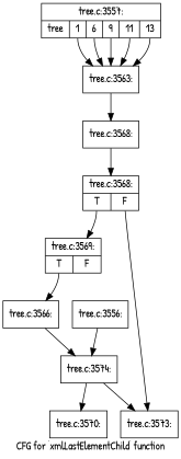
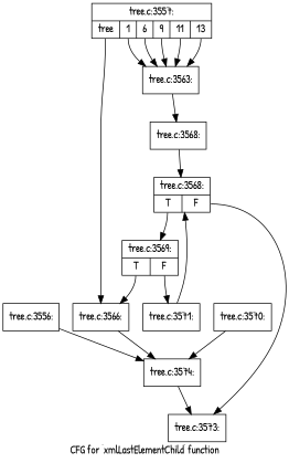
  digraph {
    fontname="Patrick Hand"
    label="CFG for 'xmlLastElementChild' function"
    node [fontname="Patrick Hand" shape=record]
    edge [fontname="Patrick Hand"]
    n1 [label="{tree.c:3556:}"]
    n2 [label="{tree.c:3574:}"]
    n3 [label="{tree.c:3557:|{<s0>tree|<s1>1|<s2>6|<s3>9|<s4>11|<s5>13}}"]
    n4 [label="{tree.c:3566:}"]
    n5 [label="{tree.c:3563:}"]
    n6 [label="{tree.c:3573:}"]
    n7 [label="{tree.c:3568:}"]
    n8 [label="{tree.c:3568:|{<s0>T|<s1>F}}"]
    n9 [label="{tree.c:3569:|{<s0>T|<s1>F}}"]
+   n10 [label="{tree.c:3571:}"]
    n11 [label="{tree.c:3570:}"]
    n1 -> n2
    n2 -> n6
+   n3 -> n4 [tailport=s0]
    n3 -> n5 [tailport=s1]
    n3 -> n5 [tailport=s2]
    n3 -> n5 [tailport=s3]
    n3 -> n5 [tailport=s4]
    n3 -> n5 [tailport=s5]
    n4 -> n2
    n5 -> n7
    n7 -> n8
    n8 -> n6 [tailport=s1]
    n8 -> n9 [tailport=s0]
    n9 -> n4 [tailport=s0]
-   n2 -> n11
+   n9 -> n10 [tailport=s1]
+   n10 -> n8
+   n11 -> n2
  }
